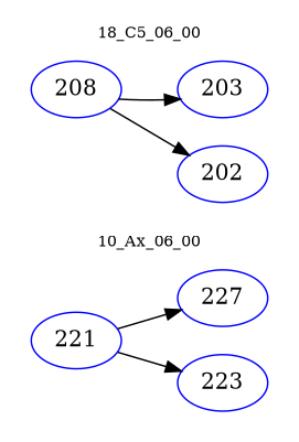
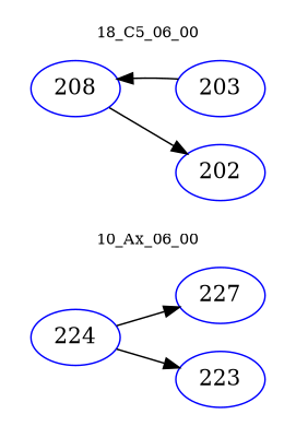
  digraph {
    rankdir=LR
    node [color=blue]
    edge [color=black]
-   n1 [label=221]
+   n1 [label=224]
    n2 [label=223]
    n3 [label=227]
    n4 [label=208]
    n5 [label=202]
    n6 [label=203]
    subgraph cluster_1 {
      color=white
      fontsize=10
      label="10_Ax_06_00"
      n1
      n2
      n3
    }
    subgraph cluster_2 {
      color=white
      fontsize=10
      label="18_C5_06_00"
      n4
      n5
      n6
    }
    n1 -> n2
    n1 -> n3
    n4 -> n5
-   n4 -> n6
+   n6 -> n4
  }
